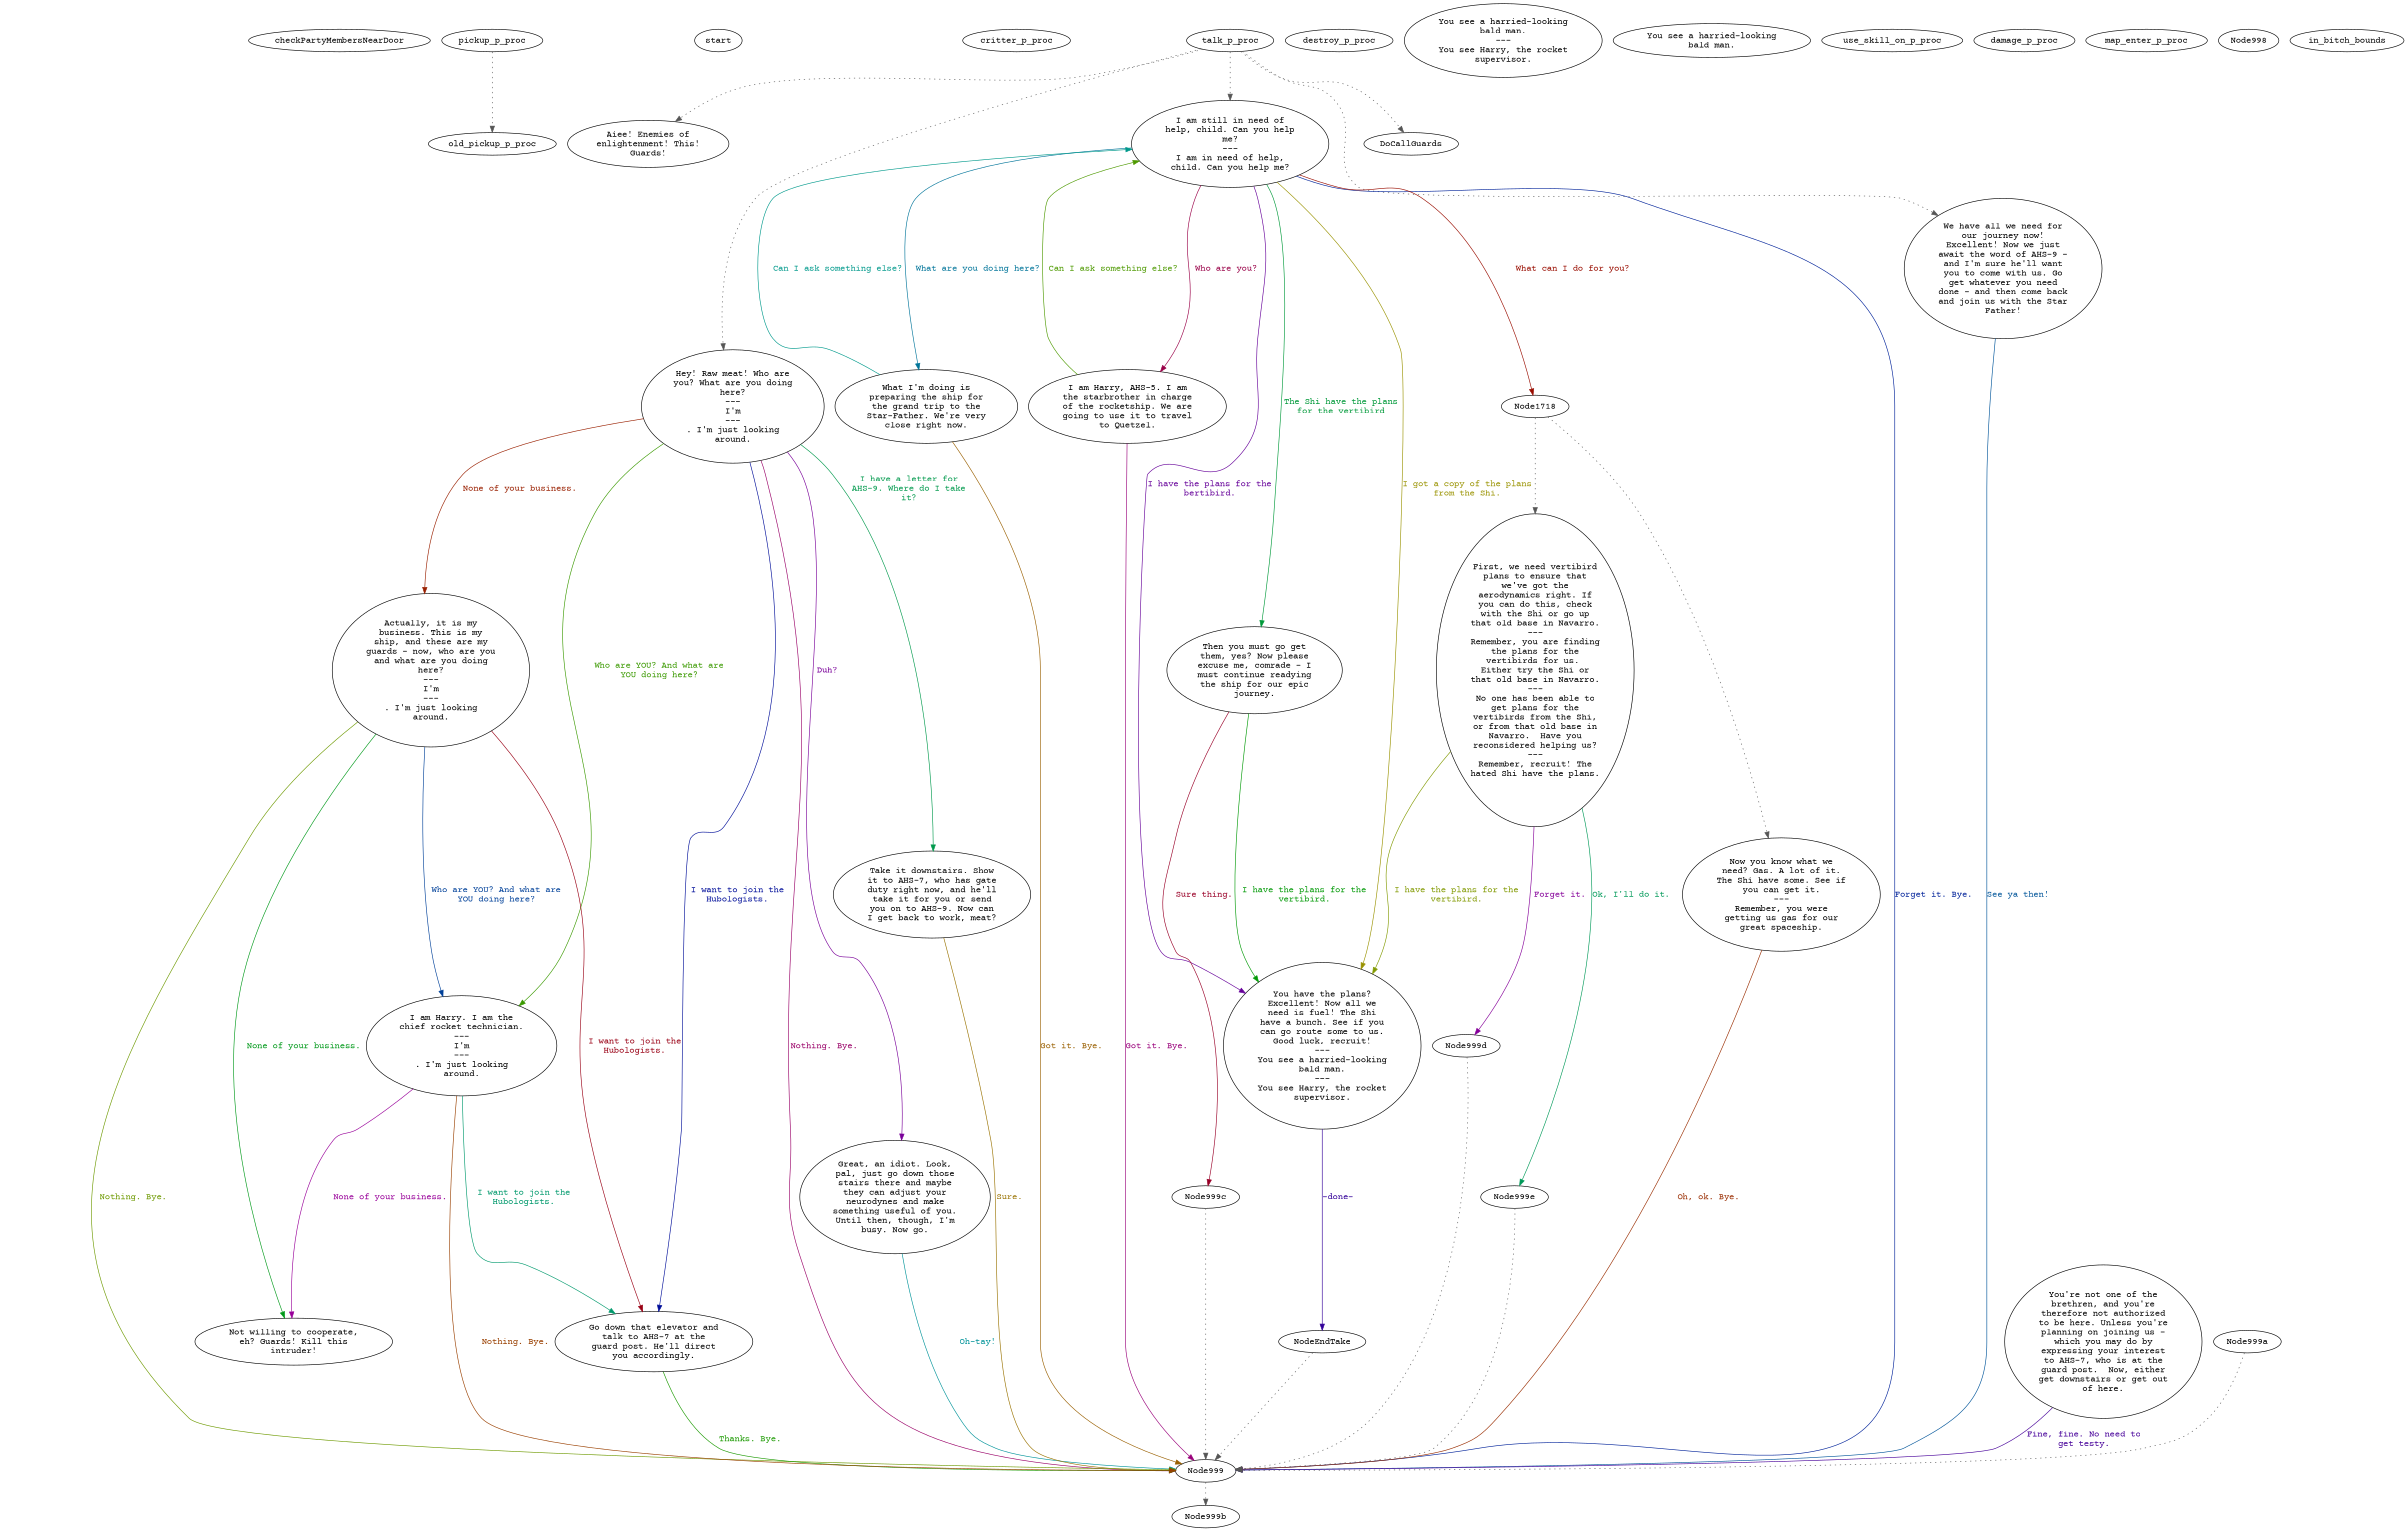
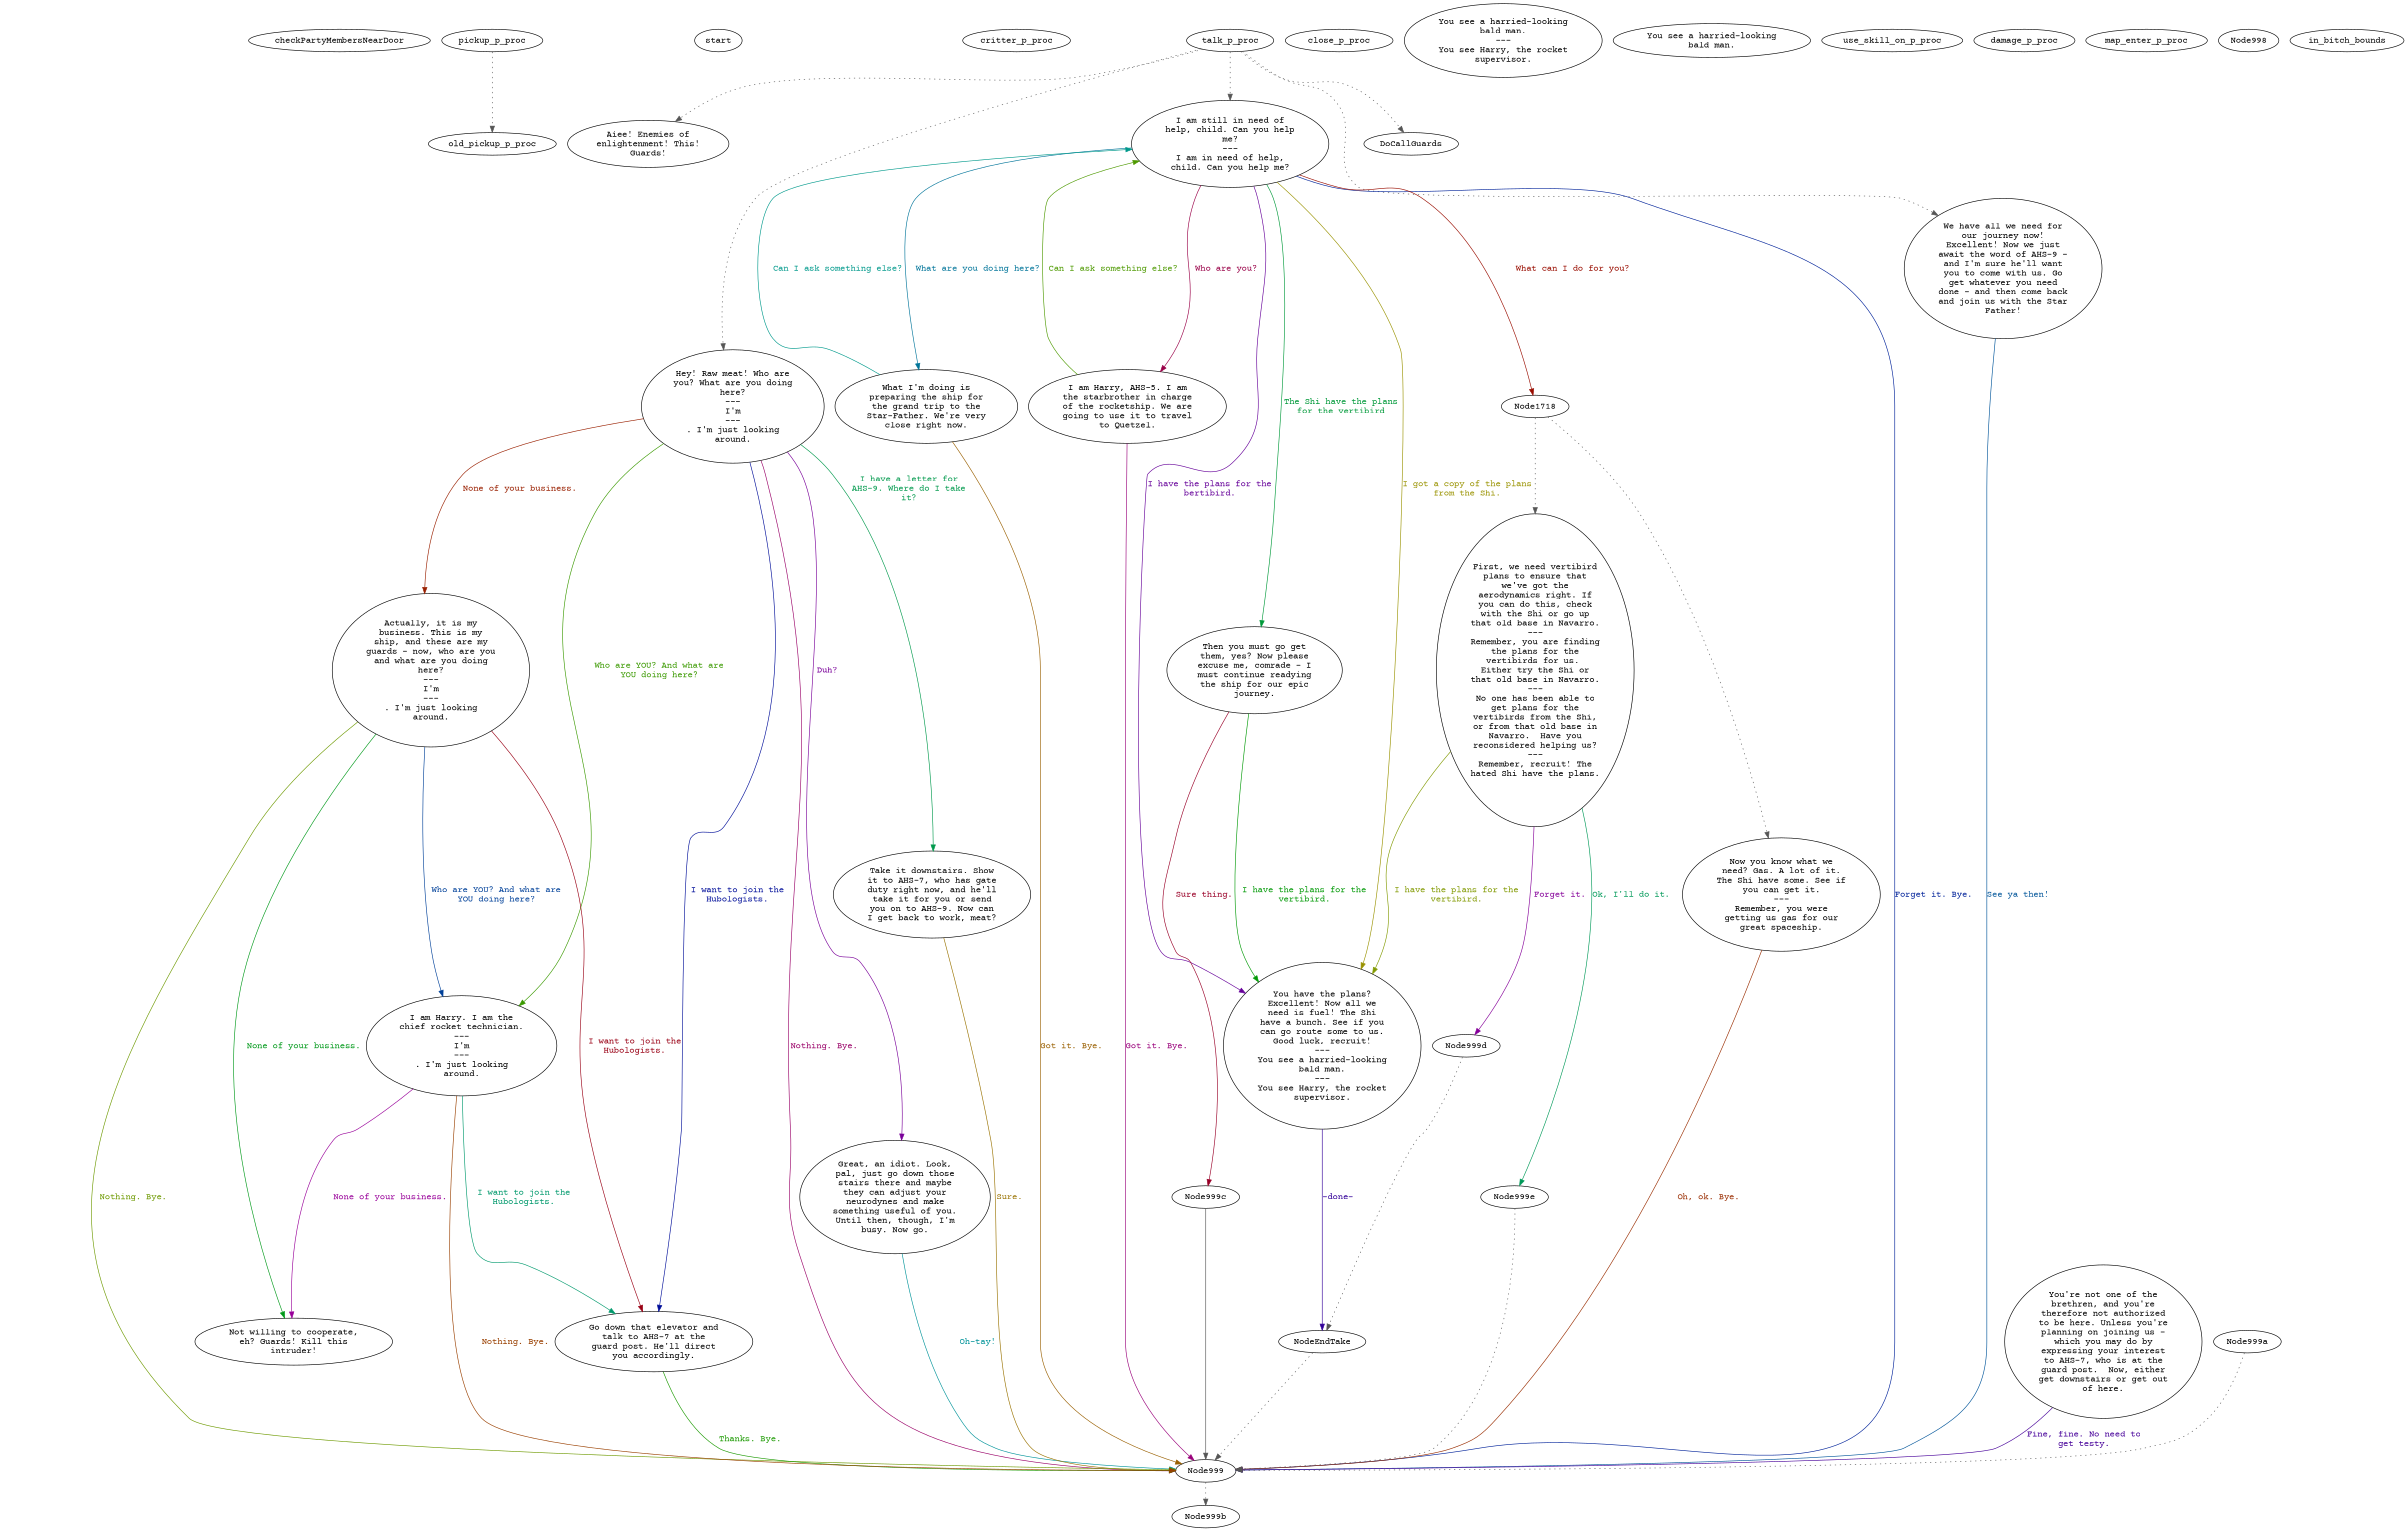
  digraph {
    fontname="Courier Prime"
    node [color="#000000" fillcolor="#FFFFFF" fontname="Courier Prime" style=filled]
    edge [color="#555555" fontname="Courier Prime"]
    checkPartyMembersNearDoor
    pickup_p_proc
    old_pickup_p_proc
    start
    critter_p_proc
    n6 [label="Aiee! Enemies of\nenlightenment! This!\nGuards!"]
    talk_p_proc
    n8 [label="Hey! Raw meat! Who are\nyou? What are you doing\nhere?\n---\nI'm\n---\n. I'm just looking\naround."]
    n9 [label="I am still in need of\nhelp, child. Can you help\nme?\n---\nI am in need of help,\nchild. Can you help me?"]
    n10 [label="We have all we need for\nour journey now!\nExcellent! Now we just\nawait the word of AHS-9 -\nand I'm sure he'll want\nyou to come with us. Go\nget whatever you need\ndone - and then come back\nand join us with the Star\nFather!"]
    DoCallGuards
    Node999
    n13 [label="Great, an idiot. Look,\npal, just go down those\nstairs there and maybe\nthey can adjust your\nneurodynes and make\nsomething useful of you.\nUntil then, though, I'm\nbusy. Now go."]
    n14 [label="Take it downstairs. Show\nit to AHS-7, who has gate\nduty right now, and he'll\ntake it for you or send\nyou on to AHS-9. Now can\nI get back to work, meat?"]
    n15 [label="Actually, it is my\nbusiness. This is my\nship, and these are my\nguards - now, who are you\nand what are you doing\nhere?\n---\nI'm\n---\n. I'm just looking\naround."]
    n16 [label="Go down that elevator and\ntalk to AHS-7 at the\nguard post. He'll direct\nyou accordingly."]
    n17 [label="I am Harry. I am the\nchief rocket technician.\n---\nI'm\n---\n. I'm just looking\naround."]
    n18 [label="I am Harry, AHS-5. I am\nthe starbrother in charge\nof the rocketship. We are\ngoing to use it to travel\nto Quetzel."]
    n19 [label="What I'm doing is\npreparing the ship for\nthe grand trip to the\nStar-Father. We're very\nclose right now."]
    n20 [label="You have the plans?\nExcellent! Now all we\nneed is fuel! The Shi\nhave a bunch. See if you\ncan go route some to us.\nGood luck, recruit!\n---\nYou see a harried-looking\nbald man.\n---\nYou see Harry, the rocket\nsupervisor."]
    n21 [label="Then you must go get\nthem, yes? Now please\nexcuse me, comrade - I\nmust continue readying\nthe ship for our epic\njourney."]
    Node1718
    Node999b
    n24 [label="Not willing to cooperate,\neh? Guards! Kill this\nintruder!"]
    NodeEndTake
    Node999c
    n27 [label="First, we need vertibird\nplans to ensure that\nwe've got the\naerodynamics right. If\nyou can do this, check\nwith the Shi or go up\nthat old base in Navarro.\n---\nRemember, you are finding\nthe plans for the\nvertibirds for us. \nEither try the Shi or\nthat old base in Navarro.\n---\nNo one has been able to\nget plans for the\nvertibirds from the Shi,\nor from that old base in\nNavarro.  Have you\nreconsidered helping us?\n---\nRemember, recruit! The\nhated Shi have the plans."]
    n28 [label="Now you know what we\nneed? Gas. A lot of it.\nThe Shi have some. See if\nyou can get it.\n---\nRemember, you were\ngetting us gas for our\ngreat spaceship."]
-   destroy_p_proc
+   destroy_p_proc [label=close_p_proc]
    n30 [label="You see a harried-looking\nbald man.\n---\nYou see Harry, the rocket\nsupervisor."]
    n31 [label="You see a harried-looking\nbald man."]
    use_skill_on_p_proc
    damage_p_proc
    map_enter_p_proc
    Node998
    n36 [label="You're not one of the\nbrethren, and you're\ntherefore not authorized\nto be here. Unless you're\nplanning on joining us -\nwhich you may do by\nexpressing your interest\nto AHS-7, who is at the\nguard post.  Now, either\nget downstairs or get out\nof here."]
    Node999a
    Node999d
    Node999e
    in_bitch_bounds
    pickup_p_proc -> old_pickup_p_proc [style=dotted]
    talk_p_proc -> n6 [style=dotted]
    talk_p_proc -> n8 [style=dotted]
    talk_p_proc -> n9 [style=dotted]
    talk_p_proc -> n10 [style=dotted]
    talk_p_proc -> DoCallGuards [style=dotted]
    n8 -> Node999 [color="#990067" fontcolor="#990067" label="Nothing. Bye."]
    n8 -> n13 [color="#790099" fontcolor="#790099" label="Duh?"]
    n8 -> n14 [color="#00994C" fontcolor="#00994C" label="I have a letter for\nAHS-9. Where do I take\nit?"]
    n8 -> n15 [color="#991F00" fontcolor="#991F00" label="None of your business."]
    n8 -> n16 [color="#000D99" fontcolor="#000D99" label="I want to join the\nHubologists."]
    n8 -> n17 [color="#3A9900" fontcolor="#3A9900" label="Who are YOU? And what are\nYOU doing here?"]
    n9 -> Node999 [color="#002199" fontcolor="#002199" label="Forget it. Bye."]
    n9 -> n18 [color="#990047" fontcolor="#990047" label="Who are you?"]
    n9 -> n19 [color="#007499" fontcolor="#007499" label="What are you doing here?"]
    n9 -> n20 [color="#999200" fontcolor="#999200" label="I got a copy of the plans\nfrom the Shi."]
    n9 -> n20 [color="#650099" fontcolor="#650099" label="I have the plans for the\nbertibird."]
    n9 -> n21 [color="#009939" fontcolor="#009939" label="The Shi have the plans\nfor the vertibird"]
    n9 -> Node1718 [color="#990C00" fontcolor="#990C00" label="What can I do for you?"]
    n10 -> Node999 [color="#005499" fontcolor="#005499" label="See ya then!"]
    Node999 -> Node999b [style=dotted]
    n13 -> Node999 [color="#009399" fontcolor="#009399" label="Oh-tay!"]
    n14 -> Node999 [color="#997200" fontcolor="#997200" label="Sure."]
    n15 -> Node999 [color="#6D9900" fontcolor="#6D9900" label="Nothing. Bye."]
    n15 -> n16 [color="#990014" fontcolor="#990014" label="I want to join the\nHubologists."]
    n15 -> n17 [color="#004099" fontcolor="#004099" label="Who are YOU? And what are\nYOU doing here?"]
    n15 -> n24 [color="#009919" fontcolor="#009919" label="None of your business."]
    n16 -> Node999 [color="#1A9900" fontcolor="#1A9900" label="Thanks. Bye."]
    n17 -> Node999 [color="#993F00" fontcolor="#993F00" label="Nothing. Bye."]
    n17 -> n16 [color="#00996C" fontcolor="#00996C" label="I want to join the\nHubologists."]
    n17 -> n24 [color="#980099" fontcolor="#980099" label="None of your business."]
    n18 -> n9 [color="#4D9900" fontcolor="#4D9900" label="Can I ask something else?"]
    n18 -> Node999 [color="#99007A" fontcolor="#99007A" label="Got it. Bye."]
    n19 -> n9 [color="#00998B" fontcolor="#00998B" label="Can I ask something else?"]
    n19 -> Node999 [color="#995F00" fontcolor="#995F00" label="Got it. Bye."]
    n20 -> NodeEndTake [color="#320099" fontcolor="#320099" label="-done-"]
    n21 -> n20 [color="#009905" fontcolor="#009905" label="I have the plans for the\nvertibird."]
    n21 -> Node999c [color="#990027" fontcolor="#990027" label="Sure thing."]
    Node1718 -> n27 [style=dotted]
    Node1718 -> n28 [style=dotted]
    NodeEndTake -> Node999 [style=dotted]
-   Node999c -> Node999 [style=dotted]
+   Node999c -> Node999 [style=solid]
    n27 -> n20 [color="#819900" fontcolor="#819900" label="I have the plans for the\nvertibird."]
    n27 -> Node999d [color="#850099" fontcolor="#850099" label="Forget it."]
    n27 -> Node999e [color="#009958" fontcolor="#009958" label="Ok, I'll do it."]
    n28 -> Node999 [color="#992C00" fontcolor="#992C00" label="Oh, ok. Bye."]
    n36 -> Node999 [color="#460099" fontcolor="#460099" label="Fine, fine. No need to\nget testy."]
    Node999a -> Node999 [style=dotted]
-   Node999d -> Node999 [style=dotted]
+   Node999d -> NodeEndTake [style=dotted]
    Node999e -> Node999 [style=dotted]
  }
